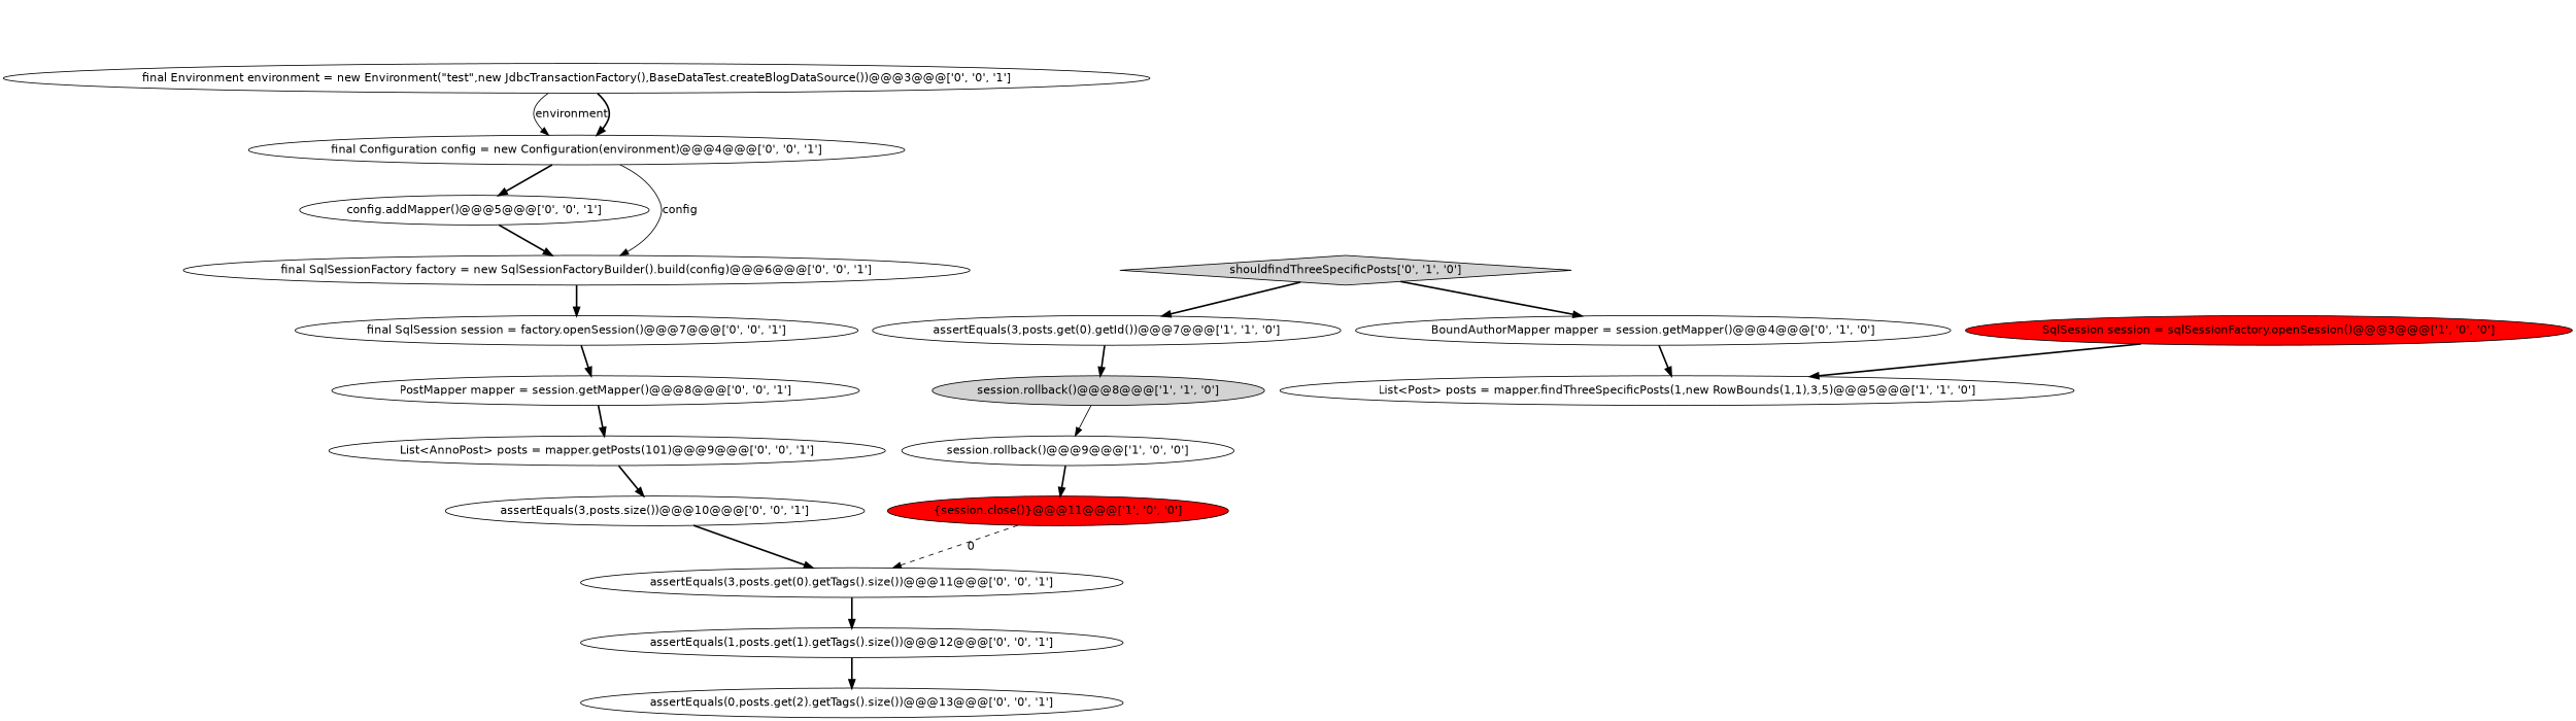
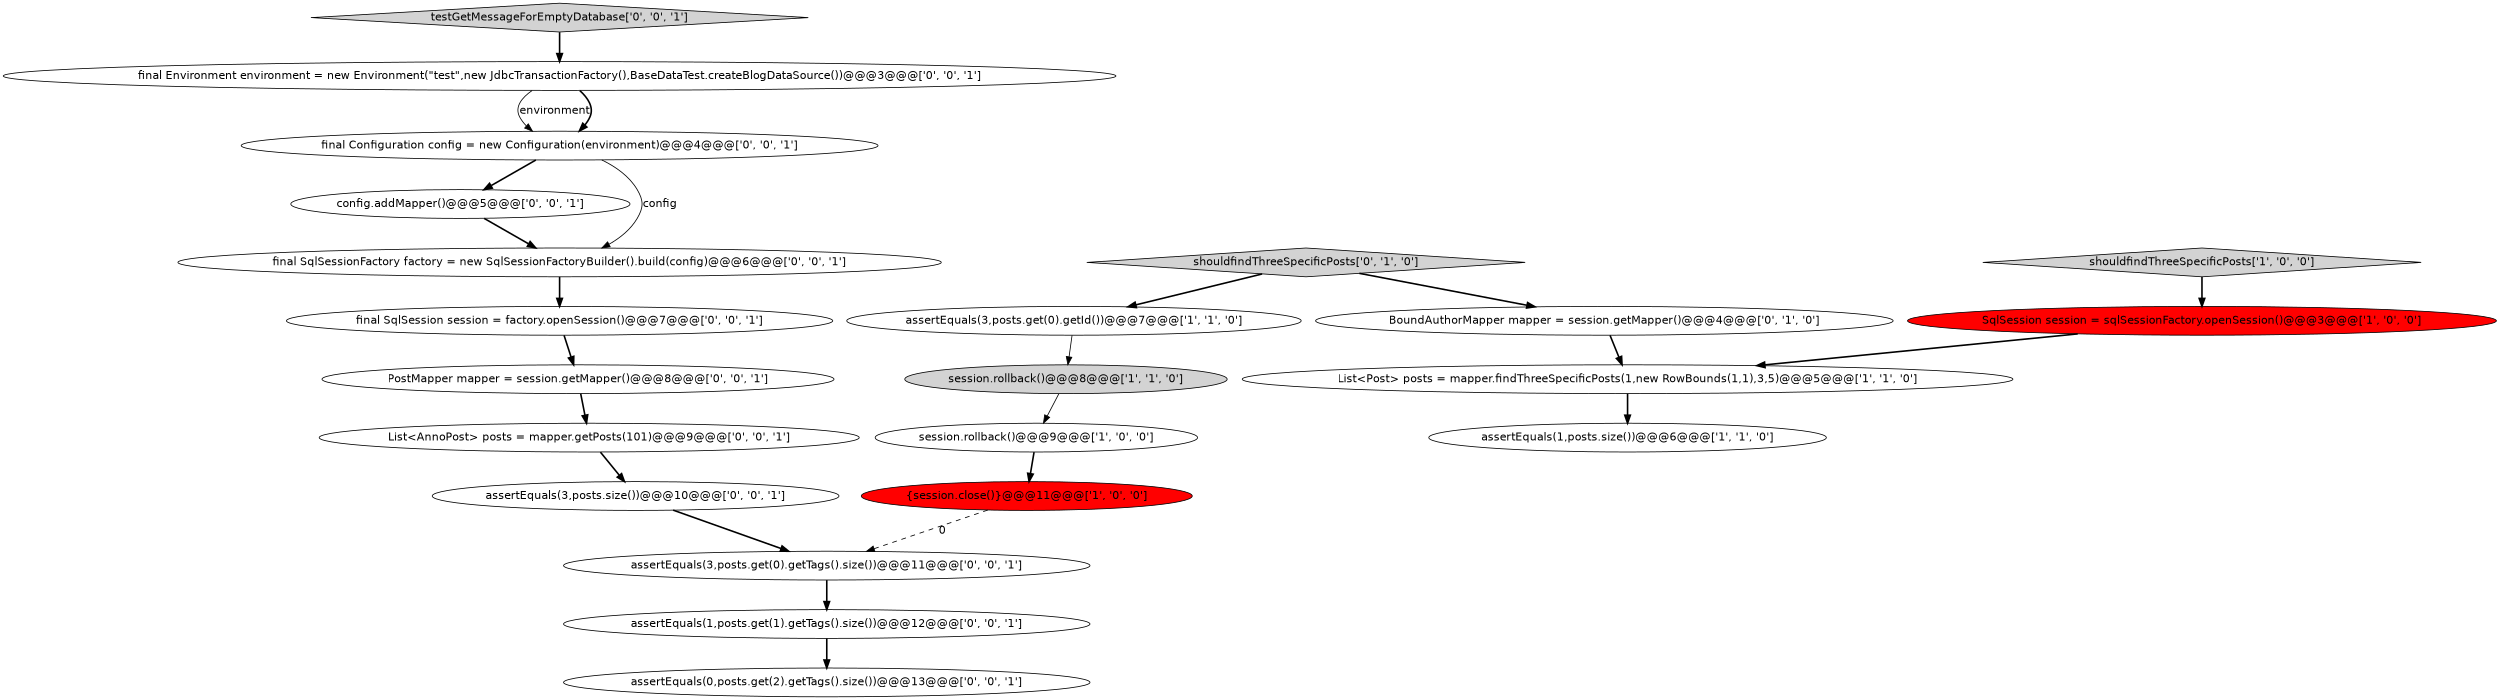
  digraph {
    fontname="DejaVu Sans"
    node [fillcolor=white fontname="DejaVu Sans" shape=ellipse style=filled]
    edge [fontname="DejaVu Sans" style=bold]
    n1 [fillcolor=lightgray label="session.rollback()@@@8@@@['1', '1', '0']"]
    n2 [label="session.rollback()@@@9@@@['1', '0', '0']"]
    n3 [fillcolor=red label="{session.close()}@@@11@@@['1', '0', '0']"]
    n4 [label="assertEquals(3,posts.get(0).getTags().size())@@@11@@@['0', '0', '1']"]
    n5 [label="BoundAuthorMapper mapper = session.getMapper()@@@4@@@['0', '1', '0']"]
    n6 [label="List<Post> posts = mapper.findThreeSpecificPosts(1,new RowBounds(1,1),3,5)@@@5@@@['1', '1', '0']"]
+   n7 [label="assertEquals(1,posts.size())@@@6@@@['1', '1', '0']"]
    n8 [label="config.addMapper()@@@5@@@['0', '0', '1']"]
    n9 [label="final SqlSessionFactory factory = new SqlSessionFactoryBuilder().build(config)@@@6@@@['0', '0', '1']"]
    n10 [label="final SqlSession session = factory.openSession()@@@7@@@['0', '0', '1']"]
    n11 [label="final Configuration config = new Configuration(environment)@@@4@@@['0', '0', '1']"]
    n12 [label="assertEquals(1,posts.get(1).getTags().size())@@@12@@@['0', '0', '1']"]
    n13 [label="final Environment environment = new Environment(\"test\",new JdbcTransactionFactory(),BaseDataTest.createBlogDataSource())@@@3@@@['0', '0', '1']"]
    n14 [label="List<AnnoPost> posts = mapper.getPosts(101)@@@9@@@['0', '0', '1']"]
    n15 [label="assertEquals(3,posts.size())@@@10@@@['0', '0', '1']"]
+   n16 [fillcolor=lightgray label="shouldfindThreeSpecificPosts['1', '0', '0']" shape=diamond]
    n17 [fillcolor=red label="SqlSession session = sqlSessionFactory.openSession()@@@3@@@['1', '0', '0']"]
    n18 [label="assertEquals(0,posts.get(2).getTags().size())@@@13@@@['0', '0', '1']"]
    n19 [label="PostMapper mapper = session.getMapper()@@@8@@@['0', '0', '1']"]
+   n20 [fillcolor=lightgray label="testGetMessageForEmptyDatabase['0', '0', '1']" shape=diamond]
    n21 [label="assertEquals(3,posts.get(0).getId())@@@7@@@['1', '1', '0']"]
    n22 [fillcolor=lightgray label="shouldfindThreeSpecificPosts['0', '1', '0']" shape=diamond]
    n1 -> n2 [style=solid]
    n2 -> n3
    n3 -> n4 [label=0 style=dashed]
    n4 -> n12
    n5 -> n6
+   n6 -> n7
    n8 -> n9
    n9 -> n10
    n10 -> n19
    n11 -> n8
    n11 -> n9 [label=config style=solid]
    n12 -> n18
    n13 -> n11 [label=environment style=solid]
    n13 -> n11
    n14 -> n15
    n15 -> n4
+   n16 -> n17
    n17 -> n6
    n19 -> n14
-   n21 -> n1
+   n20 -> n13
+   n21 -> n1 [style=solid]
    n22 -> n5
    n22 -> n21
  }
